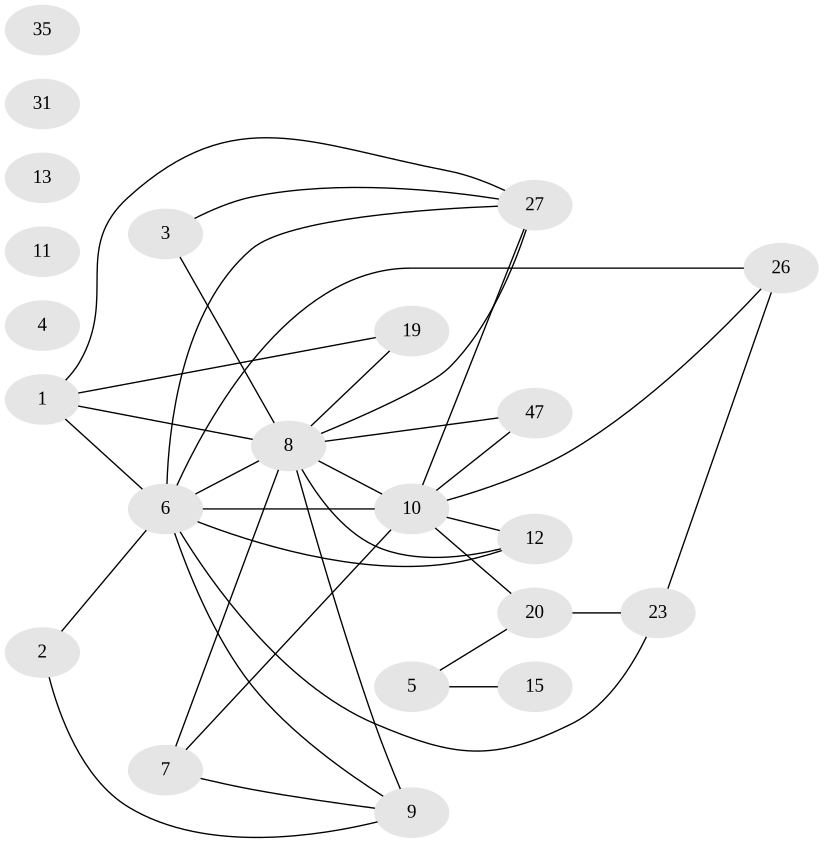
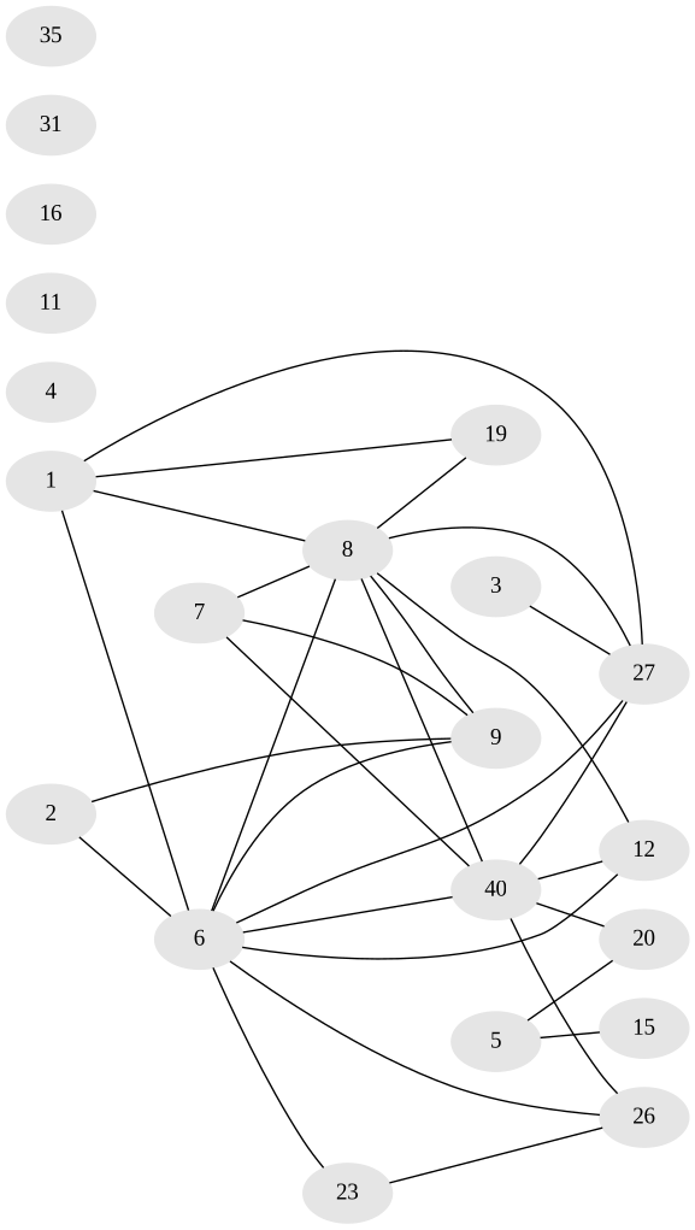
  graph {
    fontname="Liberation Serif"
    rankdir=LR
    node [color=gray90 fontname="Liberation Serif" style=filled]
    edge [fontname="Liberation Serif"]
    1 [super="+24+43+48+34"]
    6 [super="+36+51+25"]
    8 [super="+17+33"]
    19 [super="+45"]
    27 [super="+29"]
    9 [super="+22"]
-   10 [super="+14+30"]
+   10 [super="+14+30" label=40]
    12
    23 [super="+52"]
    26 [super="+46"]
-   47
    2
    3 [super="+18+58+37"]
    4
    5 [super="+13"]
    15
    20
    7 [super="+61"]
    11
-   16 [label=13]
+   16
    31
    35
    1 -- 6
    1 -- 8
    1 -- 19
    1 -- 27
    6 -- 8
    6 -- 27
    6 -- 9 [weight=2]
    6 -- 10 [weight=3]
    6 -- 12
    6 -- 23
    6 -- 26 [weight=4]
    8 -- 19
    8 -- 27
    8 -- 9 [weight=2]
    8 -- 10
    8 -- 12
-   8 -- 47 [weight=3]
    10 -- 27 [weight=2]
    10 -- 12 [weight=2]
    10 -- 26
-   10 -- 47
    10 -- 20 [weight=2]
    23 -- 26
    2 -- 6
    2 -- 9
-   3 -- 8
    3 -- 27
    5 -- 15
    5 -- 20
-   20 -- 23
    7 -- 8
    7 -- 9
    7 -- 10 [weight=2]
  }
